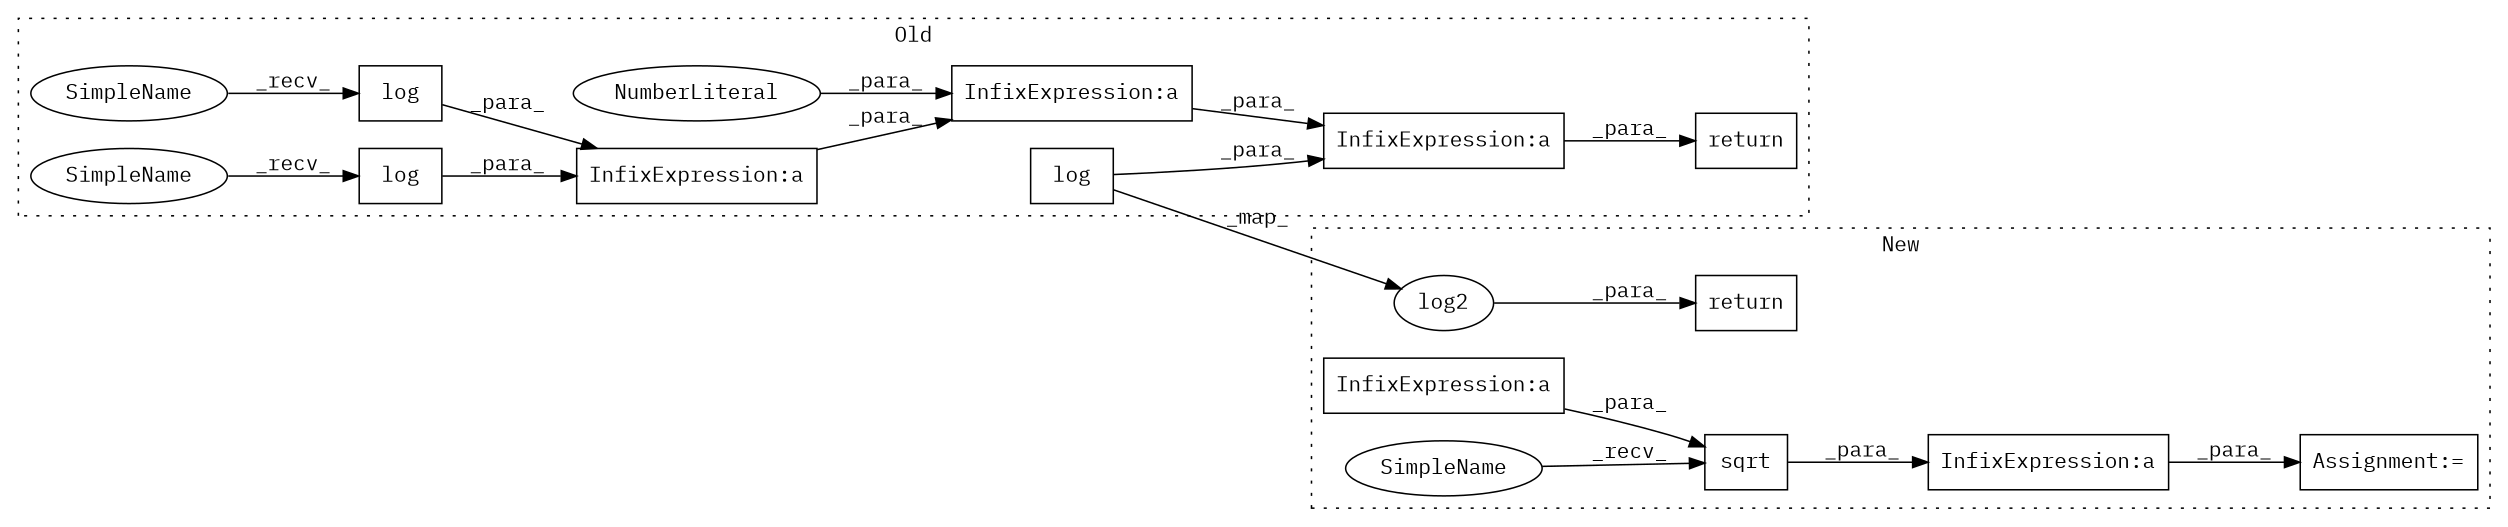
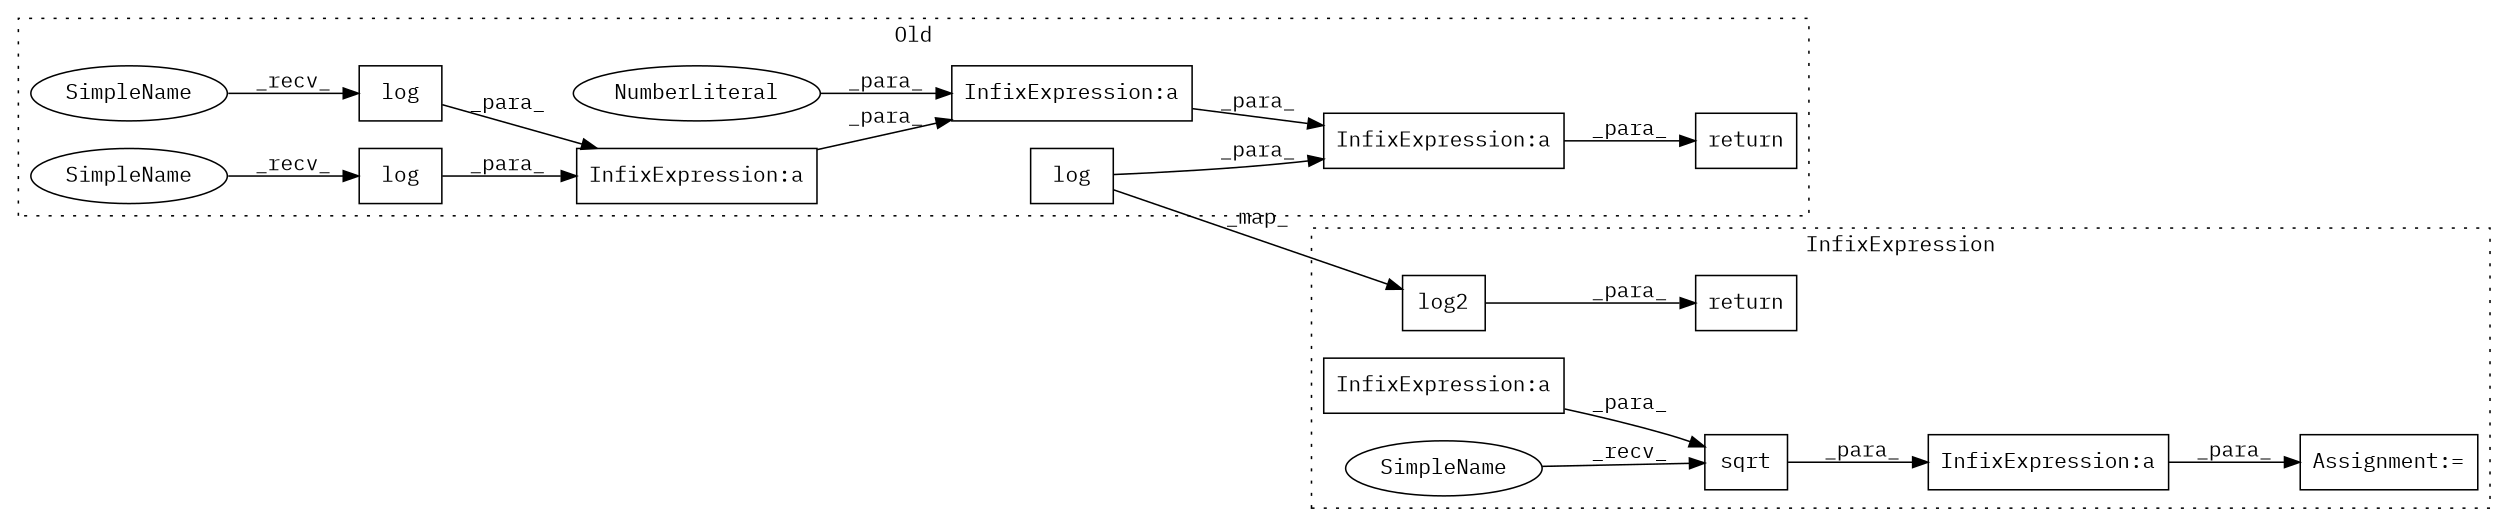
  digraph {
    fontname="IBM Plex Mono"
    rankdir=LR
    node [a=32 fontname="IBM Plex Mono" l=3 shape=box]
    edge [fontname="IBM Plex Mono"]
    n1 [l="4,1" label=log s="16849,16862"]
    n2 [a=41 l=7 label=return s=16804]
    n3 [a=27 label="InfixExpression:a" s=16865]
    n4 [a=27 label="InfixExpression:a" s=16840]
    n5 [a=27 label="InfixExpression:a" s=16816]
    n6 [l="4,1" label=log s="16826,16839"]
    n7 [a=34 label=NumberLiteral s=16813 shape=ellipse]
    n8 [l="4,1" label=log s="16874,16884"]
    n9 [a=42 l=5 label=SimpleName s=16843 shape=ellipse]
    n10 [a=42 l=5 label=SimpleName s=16820 shape=ellipse]
    n11 [a=41 l=7 label=return s=18177]
    n12 [a=7 l=1 label="Assignment:=" s=18124]
    n13 [a=27 label="InfixExpression:a" s=18159]
    n14 [a=27 label="InfixExpression:a" s=18146]
-   n15 [l="5,1" label=log2 s="18190,18201" shape=ellipse]
+   n15 [l="5,1" label=log2 s="18190,18201"]
    n16 [l="5,1" label=sqrt s="18132,18158"]
    n17 [a=42 l=5 label=SimpleName s=18126 shape=ellipse]
    subgraph cluster_1 {
      label=Old
      style=dotted
      n1
      n2
      n3
      n4
      n5
      n6
      n7
      n8
      n9
      n10
    }
    subgraph cluster_2 {
-     label=New
+     label=InfixExpression
      style=dotted
      n11
      n12
      n13
      n14
      n15
      n16
      n17
    }
    n1 -> n4 [label=_para_]
    n3 -> n2 [label=_para_]
    n4 -> n5 [label=_para_]
    n5 -> n3 [label=_para_]
    n6 -> n4 [label=_para_]
    n7 -> n5 [label=_para_]
    n8 -> n3 [label=_para_]
    n8 -> n15 [label=_map_]
    n9 -> n1 [label=_recv_]
    n10 -> n6 [label=_recv_]
    n13 -> n12 [label=_para_]
    n14 -> n16 [label=_para_]
    n15 -> n11 [label=_para_]
    n16 -> n13 [label=_para_]
    n17 -> n16 [label=_recv_]
  }
